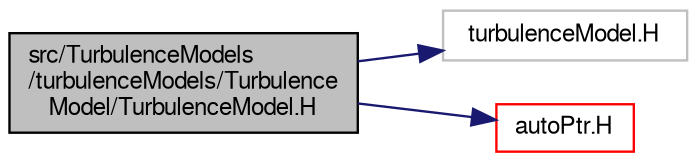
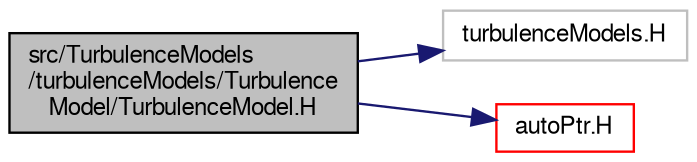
  digraph {
    rankdir=LR
    node [fontname=FreeSans fontsize=10 shape=record]
    edge [color=midnightblue fontname=FreeSans fontsize=10 labelfontname=FreeSans labelfontsize=10 style=solid]
    n1 [color=black fillcolor=grey75 fontcolor=black height=0.2 label="src/TurbulenceModels\l/turbulenceModels/Turbulence\lModel/TurbulenceModel.H" style=filled width=0.4]
-   n2 [color=grey75 height=0.2 label="turbulenceModel.H" width=0.4]
+   n2 [color=grey75 height=0.2 label="turbulenceModels.H" width=0.4]
    n3 [color=red height=0.2 label="autoPtr.H" width=0.4]
    n1 -> n2
    n1 -> n3
  }
